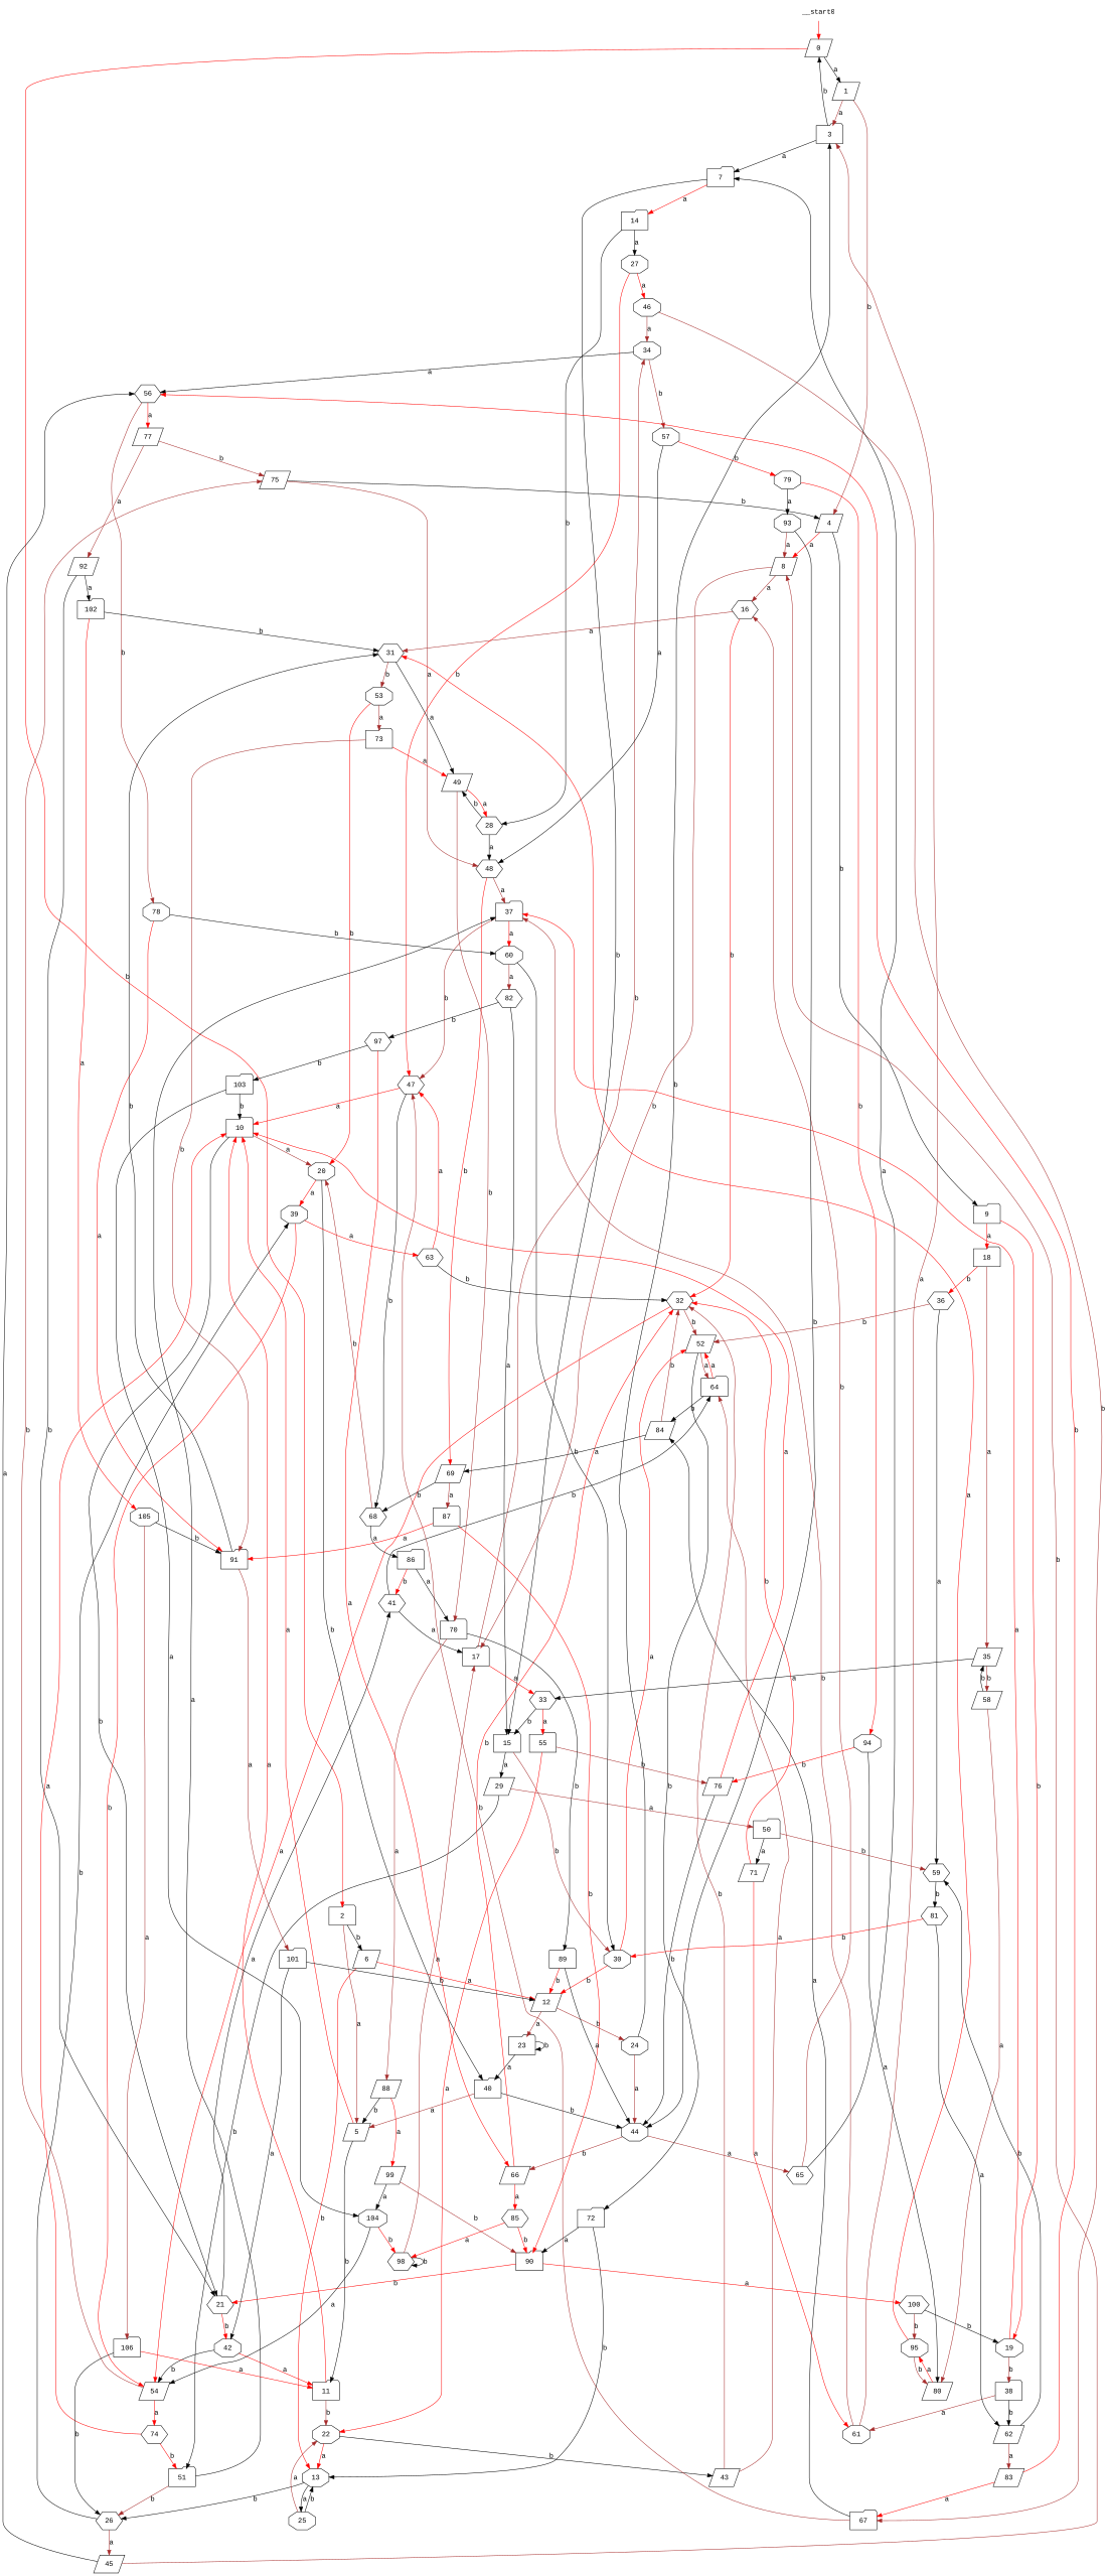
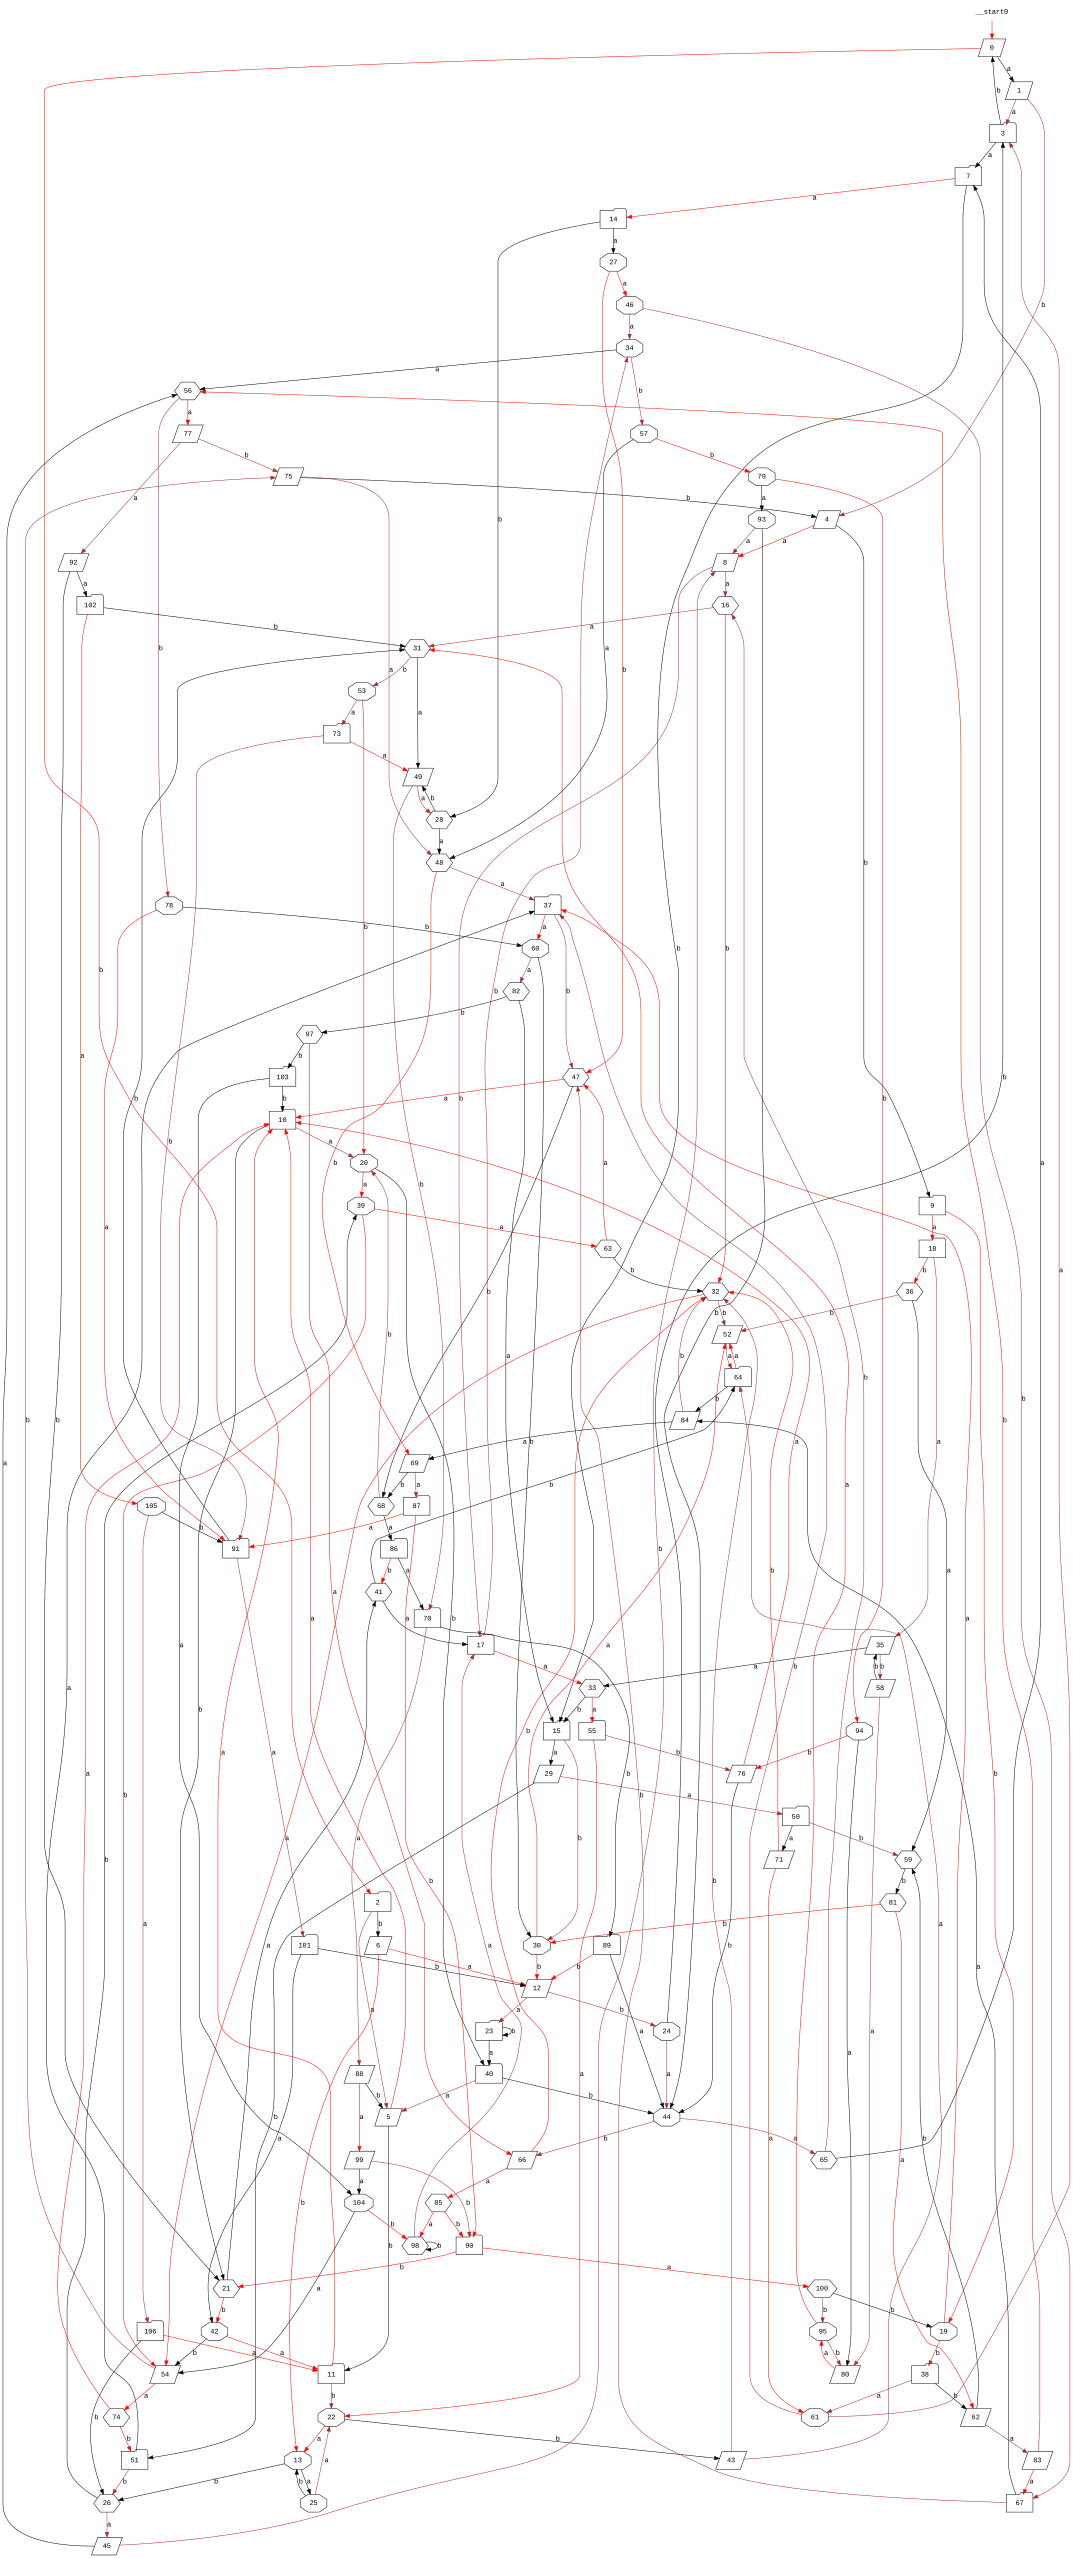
  digraph {
    fontname="Liberation Mono"
    node [fontname="Liberation Mono" shape=folder]
    edge [color=black fontname="Liberation Mono"]
    __start0 [shape=none]
    0 [shape=parallelogram]
    1 [shape=parallelogram]
    2
    3
    4 [shape=parallelogram]
    5 [shape=parallelogram]
    6 [shape=parallelogram]
    7
    8 [shape=parallelogram]
    9
    10
    11
    12 [shape=parallelogram]
    13 [shape=octagon]
    14
    15
    16 [shape=hexagon]
    17
    18
    19 [shape=octagon]
    20 [shape=octagon]
    21 [shape=hexagon]
    22 [shape=octagon]
    23
    24 [shape=octagon]
    25 [shape=octagon]
    26 [shape=hexagon]
    27 [shape=octagon]
    28 [shape=hexagon]
    29 [shape=parallelogram]
    30 [shape=octagon]
    31 [shape=hexagon]
    32 [shape=hexagon]
    33 [shape=hexagon]
    34 [shape=octagon]
    35 [shape=parallelogram]
    36 [shape=hexagon]
    37
    38
    39 [shape=octagon]
    40
    41 [shape=hexagon]
    42 [shape=octagon]
    43 [shape=parallelogram]
    44 [shape=octagon]
    45 [shape=parallelogram]
    46 [shape=octagon]
    47 [shape=hexagon]
    48 [shape=hexagon]
    49 [shape=parallelogram]
    50
    51
    52 [shape=parallelogram]
    53 [shape=octagon]
    54 [shape=parallelogram]
    55
    56 [shape=hexagon]
    57 [shape=octagon]
    58 [shape=parallelogram]
    59 [shape=hexagon]
    60 [shape=octagon]
    61 [shape=octagon]
    62 [shape=parallelogram]
    63 [shape=hexagon]
    64
    65 [shape=hexagon]
    66 [shape=parallelogram]
    67
    68 [shape=hexagon]
    69 [shape=parallelogram]
    70
    71 [shape=parallelogram]
-   72
    73
    74 [shape=hexagon]
    75 [shape=parallelogram]
    76 [shape=parallelogram]
    77 [shape=parallelogram]
    78 [shape=octagon]
    79 [shape=octagon]
    80 [shape=parallelogram]
    81 [shape=hexagon]
    82 [shape=hexagon]
    83 [shape=parallelogram]
    84 [shape=parallelogram]
    85 [shape=hexagon]
    86
    87
    88 [shape=parallelogram]
    89
    90
    91
    92 [shape=parallelogram]
    93 [shape=octagon]
    94 [shape=octagon]
    95 [shape=octagon]
    97 [shape=hexagon]
    98 [shape=hexagon]
    99 [shape=parallelogram]
    100 [shape=hexagon]
    101
    102
    103
    104 [shape=octagon]
    105 [shape=octagon]
    106
    __start0 -> 0 [color=red]
    0 -> 1 [label=a]
    0 -> 2 [color=red label=b]
    1 -> 3 [color=brown label=a]
    1 -> 4 [color=brown label=b]
    2 -> 5 [color=brown label=a]
    2 -> 6 [label=b]
    3 -> 0 [label=b]
    3 -> 7 [label=a]
    4 -> 8 [color=red label=a]
    4 -> 9 [label=b]
    5 -> 10 [color=red label=a]
    5 -> 11 [label=b]
    6 -> 12 [color=red label=a]
    6 -> 13 [color=red label=b]
    7 -> 14 [color=red label=a]
    7 -> 15 [label=b]
    8 -> 16 [color=brown label=a]
    8 -> 17 [color=brown label=b]
    9 -> 18 [color=red label=a]
    9 -> 19 [color=red label=b]
    10 -> 20 [color=brown label=a]
    10 -> 21 [label=b]
    11 -> 10 [color=red label=a]
    11 -> 22 [color=brown label=b]
    12 -> 23 [color=brown label=a]
    12 -> 24 [color=brown label=b]
    13 -> 25 [label=a]
    13 -> 26 [label=b]
    14 -> 27 [label=a]
    14 -> 28 [label=b]
    15 -> 29 [label=a]
    15 -> 30 [color=brown label=b]
    16 -> 31 [color=brown label=a]
    16 -> 32 [color=red label=b]
    17 -> 33 [color=red label=a]
    17 -> 34 [color=brown label=b]
    18 -> 35 [color=brown label=a]
    18 -> 36 [color=red label=b]
    19 -> 37 [color=red label=a]
    19 -> 38 [color=brown label=b]
    20 -> 39 [color=red label=a]
    20 -> 40 [label=b]
    21 -> 41 [label=a]
    21 -> 42 [color=red label=b]
    22 -> 13 [color=red label=a]
    22 -> 43 [label=b]
    23 -> 23 [label=b]
    23 -> 40 [label=a]
    24 -> 3 [label=b]
    24 -> 44 [color=brown label=a]
    25 -> 13 [label=b]
    25 -> 22 [color=brown label=a]
    26 -> 39 [label=b]
    26 -> 45 [color=brown label=a]
    27 -> 46 [color=red label=a]
    27 -> 47 [color=red label=b]
    28 -> 48 [label=a]
    28 -> 49 [label=b]
    29 -> 50 [color=brown label=a]
    29 -> 51 [label=b]
    30 -> 12 [color=red label=b]
    30 -> 52 [color=red label=a]
    31 -> 49 [label=a]
    31 -> 53 [color=brown label=b]
    32 -> 52 [color=brown label=b]
    32 -> 54 [color=red label=a]
    33 -> 15 [label=b]
    33 -> 55 [color=red label=a]
    34 -> 56 [label=a]
    34 -> 57 [color=brown label=b]
    35 -> 33 [label=a]
    35 -> 58 [color=brown label=b]
    36 -> 52 [color=brown label=b]
    36 -> 59 [label=a]
    37 -> 47 [color=brown label=b]
    37 -> 60 [color=red label=a]
    38 -> 61 [color=brown label=a]
    38 -> 62 [label=b]
    39 -> 54 [color=red label=b]
    39 -> 63 [color=red label=a]
    40 -> 5 [color=brown label=a]
    40 -> 44 [label=b]
    41 -> 17 [label=a]
    41 -> 64 [label=b]
    42 -> 11 [color=red label=a]
    42 -> 54 [label=b]
    43 -> 32 [color=brown label=b]
    43 -> 64 [color=brown label=a]
    44 -> 65 [color=brown label=a]
    44 -> 66 [color=brown label=b]
    45 -> 8 [color=brown label=b]
    45 -> 56 [label=a]
    46 -> 34 [color=brown label=a]
    46 -> 67 [color=brown label=b]
    47 -> 10 [color=red label=a]
    47 -> 68 [label=b]
    48 -> 37 [color=brown label=a]
    48 -> 69 [color=red label=b]
    49 -> 28 [color=red label=a]
    49 -> 70 [color=brown label=b]
    50 -> 59 [color=brown label=b]
    50 -> 71 [label=a]
    51 -> 26 [color=brown label=b]
    51 -> 37 [label=a]
    52 -> 64 [color=brown label=a]
-   52 -> 72 [label=b]
    53 -> 20 [color=red label=b]
    53 -> 73 [color=brown label=a]
    54 -> 74 [color=red label=a]
    54 -> 75 [color=brown label=b]
    55 -> 22 [color=red label=a]
    55 -> 76 [color=brown label=b]
    56 -> 77 [color=red label=a]
    56 -> 78 [color=brown label=b]
    57 -> 48 [label=a]
    57 -> 79 [color=red label=b]
    58 -> 35 [label=b]
    58 -> 80 [color=brown label=a]
    59 -> 81 [label=b]
    60 -> 30 [label=b]
    60 -> 82 [color=brown label=a]
    61 -> 3 [color=brown label=a]
    61 -> 37 [color=brown label=b]
    62 -> 59 [label=b]
    62 -> 83 [color=brown label=a]
    63 -> 32 [label=b]
    63 -> 47 [color=red label=a]
    64 -> 52 [color=red label=a]
    64 -> 84 [label=b]
    65 -> 7 [label=a]
    65 -> 16 [color=brown label=b]
    66 -> 32 [color=red label=b]
    66 -> 85 [color=red label=a]
    67 -> 47 [color=brown label=b]
    67 -> 84 [label=a]
    68 -> 20 [color=brown label=b]
    68 -> 86 [label=a]
    69 -> 68 [label=b]
    69 -> 87 [color=brown label=a]
    70 -> 88 [color=brown label=a]
    70 -> 89 [label=b]
    71 -> 32 [color=red label=b]
    71 -> 61 [color=red label=a]
-   72 -> 13 [label=b]
-   72 -> 90 [label=a]
    73 -> 49 [color=red label=a]
    73 -> 91 [color=brown label=b]
    74 -> 10 [color=red label=a]
    74 -> 51 [color=red label=b]
    75 -> 4 [label=b]
    75 -> 48 [color=brown label=a]
    76 -> 10 [color=red label=a]
    76 -> 44 [label=b]
    77 -> 75 [color=brown label=b]
    77 -> 92 [color=brown label=a]
    78 -> 60 [label=b]
    78 -> 91 [color=red label=a]
    79 -> 93 [label=a]
    79 -> 94 [color=red label=b]
    80 -> 95 [color=red label=a]
    81 -> 30 [color=red label=b]
-   81 -> 62 [label=a]
+   81 -> 62 [color=red label=a]
    82 -> 15 [label=a]
    82 -> 97 [label=b]
    83 -> 56 [color=red label=b]
    83 -> 67 [color=red label=a]
    84 -> 32 [color=brown label=b]
    84 -> 69 [label=a]
    85 -> 90 [color=red label=b]
    85 -> 98 [color=red label=a]
    86 -> 41 [color=red label=b]
    86 -> 70 [label=a]
    87 -> 90 [color=red label=b]
    87 -> 91 [color=red label=a]
    88 -> 5 [label=b]
    88 -> 99 [color=red label=a]
    89 -> 12 [color=red label=b]
    89 -> 44 [label=a]
    90 -> 21 [color=red label=b]
    90 -> 100 [color=red label=a]
    91 -> 31 [label=b]
    91 -> 101 [color=brown label=a]
    92 -> 21 [label=b]
    92 -> 102 [label=a]
    93 -> 8 [color=brown label=a]
    93 -> 44 [label=b]
    94 -> 76 [color=red label=b]
    94 -> 80 [label=a]
    95 -> 31 [color=red label=a]
    95 -> 80 [color=brown label=b]
    97 -> 66 [color=red label=a]
    97 -> 103 [label=b]
    98 -> 17 [color=brown label=a]
    98 -> 98 [label=b]
    99 -> 90 [color=brown label=b]
    99 -> 104 [label=a]
    100 -> 19 [label=b]
    100 -> 95 [color=brown label=b]
    101 -> 12 [label=b]
    101 -> 42 [label=a]
    102 -> 31 [label=b]
    102 -> 105 [color=red label=a]
    103 -> 10 [label=b]
    103 -> 104 [label=a]
    104 -> 54 [label=a]
    104 -> 98 [color=red label=b]
    105 -> 91 [label=b]
    105 -> 106 [color=brown label=a]
    106 -> 11 [color=red label=a]
    106 -> 26 [label=b]
  }
